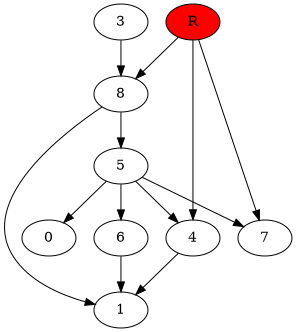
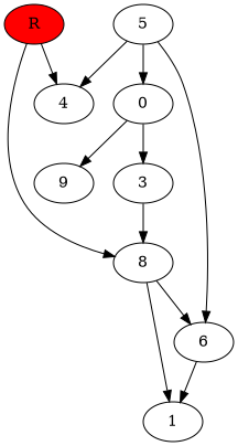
  digraph {
    n1 [label=0]
    3
+   9
    8
    4
    1
    5
    6
-   7
    R [fillcolor="#ff0000" style=filled]
+   n1 -> 3
+   n1 -> 9
    3 -> 8
    8 -> 1
-   8 -> 5
-   4 -> 1
+   8 -> 6
    5 -> n1
    5 -> 4
    5 -> 6
-   5 -> 7
    6 -> 1
    R -> 8
    R -> 4
-   R -> 7
  }
